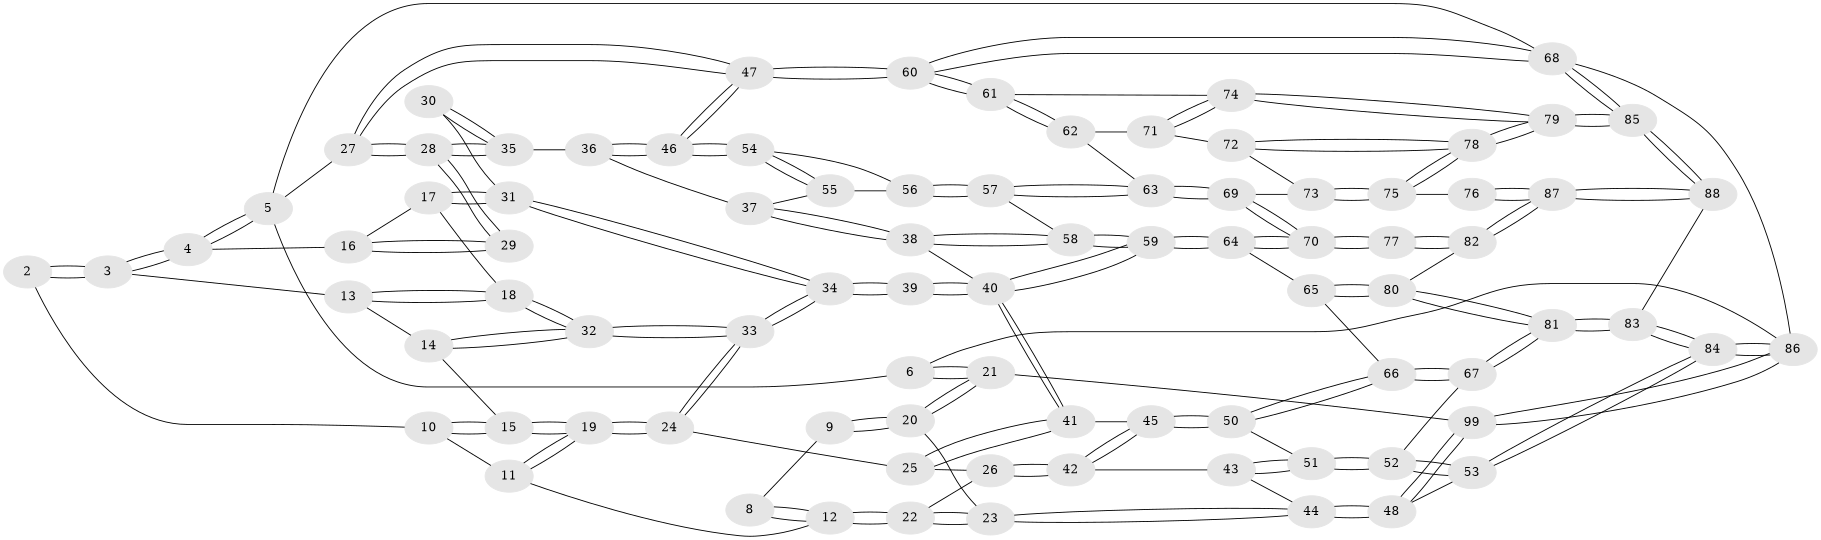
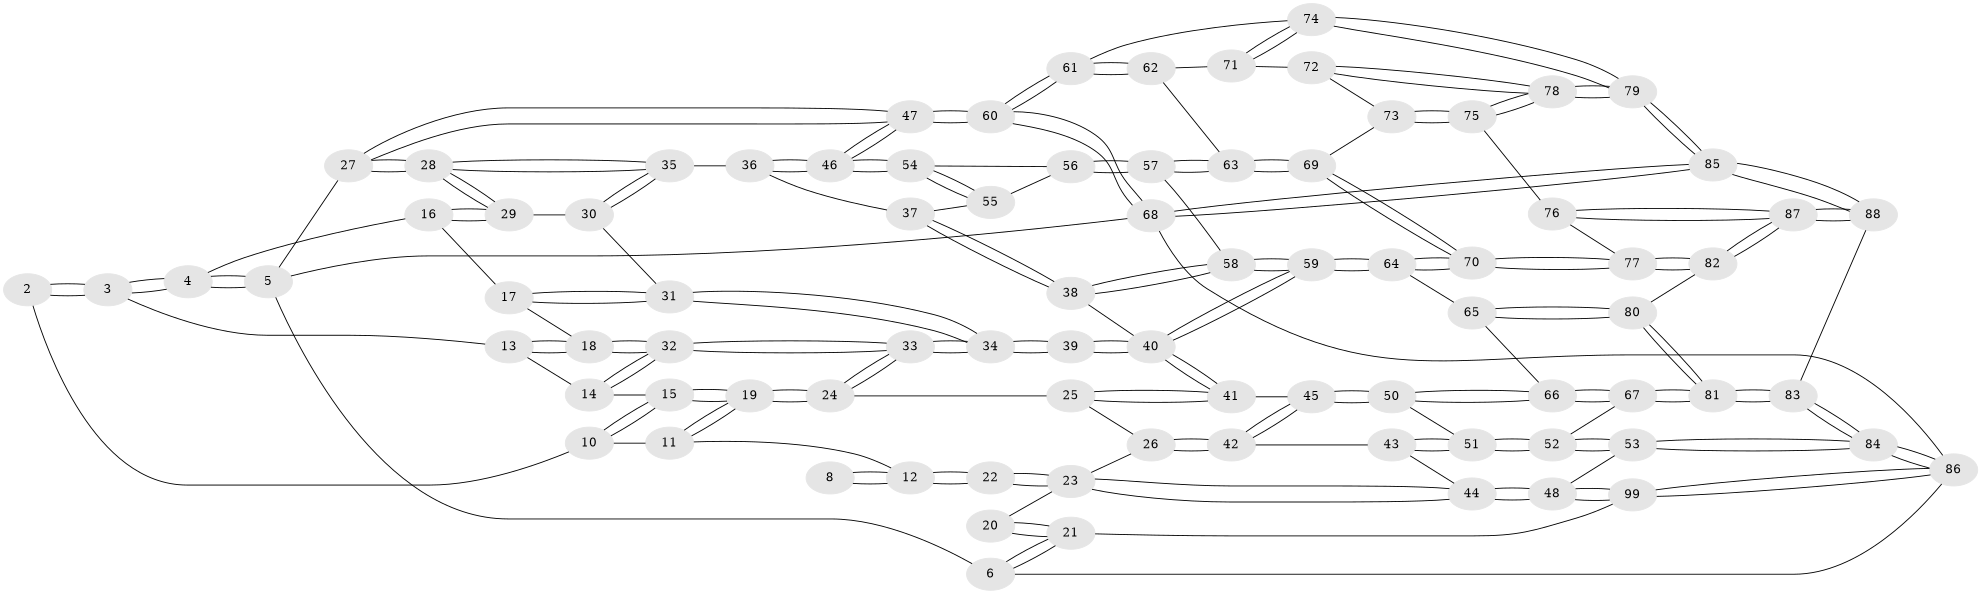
  graph {
    rankdir=LR
    node [color=gray90 style=filled]
    2
    3
    10
    8
-   9
    12
    4
    13
    11
    15
    5
    16
    14
    18
    6
    27
    68
    17
    29
    21
    86
    28
    47
    85
    n25 [label=99]
    20
    22
    23
    19
    24
    26
    32
    33
    31
    30
    34
    25
    44
    42
    48
    41
    45
    43
    35
    60
    36
    39
    40
    37
    46
    38
    55
    54
    58
    56
    59
    64
    50
    51
    52
    53
    66
    61
    84
    67
    81
    57
    63
    69
    65
    70
    62
    74
    71
    79
    72
    73
    80
    77
    82
    83
    88
    75
    78
    76
    87
    2 -- 3
    2 -- 3
    2 -- 10
    3 -- 4
    3 -- 4
    3 -- 13
    10 -- 11
    10 -- 15
    10 -- 15
-   8 -- 9
    8 -- 12
    8 -- 12
-   9 -- 20
-   9 -- 20
    12 -- 22
    12 -- 22
    4 -- 5
    4 -- 5
    4 -- 16
    13 -- 14
    13 -- 18
    13 -- 18
    11 -- 12
    11 -- 19
    11 -- 19
    15 -- 19
    15 -- 19
    5 -- 6
    5 -- 27
    5 -- 68
    16 -- 17
    16 -- 29
    16 -- 29
    14 -- 15
    14 -- 32
    14 -- 32
    18 -- 32
    18 -- 32
    6 -- 21
    6 -- 21
    6 -- 86
    27 -- 28
    27 -- 28
    27 -- 47
    27 -- 47
    68 -- 86
    68 -- 85
    68 -- 85
    17 -- 18
    17 -- 31
    17 -- 31
+   29 -- 30
    21 -- n25
    28 -- 29
    28 -- 29
    28 -- 35
    28 -- 35
    47 -- 60
    47 -- 60
    85 -- 88
    85 -- 88
    n25 -- 86
    n25 -- 86
    20 -- 21
    20 -- 21
    20 -- 23
    22 -- 23
    22 -- 23
-   22 -- 26
+   23 -- 26
    23 -- 44
    23 -- 44
    19 -- 24
    19 -- 24
    24 -- 33
    24 -- 33
    24 -- 25
    26 -- 42
    26 -- 42
    32 -- 33
    32 -- 33
    33 -- 34
    33 -- 34
    31 -- 34
    31 -- 34
    30 -- 31
    30 -- 35
    30 -- 35
    34 -- 39
    34 -- 39
    25 -- 26
    25 -- 41
    25 -- 41
    44 -- 48
    44 -- 48
    42 -- 45
    42 -- 45
    42 -- 43
    48 -- n25
    48 -- n25
    48 -- 53
    41 -- 45
    45 -- 50
    45 -- 50
    43 -- 44
    43 -- 51
    43 -- 51
    35 -- 36
    60 -- 68
    60 -- 68
    60 -- 61
    60 -- 61
    36 -- 37
    36 -- 46
    36 -- 46
    39 -- 40
    39 -- 40
    40 -- 41
    40 -- 41
    40 -- 59
    40 -- 59
    37 -- 38
    37 -- 38
    37 -- 55
    46 -- 47
    46 -- 47
    46 -- 54
    46 -- 54
    38 -- 40
    38 -- 58
    38 -- 58
    55 -- 56
    54 -- 55
    54 -- 55
    54 -- 56
    58 -- 59
    58 -- 59
    56 -- 57
    56 -- 57
    59 -- 64
    59 -- 64
    64 -- 65
    64 -- 70
    64 -- 70
    50 -- 51
    50 -- 66
    50 -- 66
    51 -- 52
    51 -- 52
    52 -- 53
    52 -- 53
    52 -- 67
    53 -- 84
    53 -- 84
    66 -- 67
    66 -- 67
    61 -- 62
    61 -- 62
    61 -- 74
    84 -- 86
    84 -- 86
    67 -- 81
    67 -- 81
    81 -- 83
    81 -- 83
    57 -- 58
    57 -- 63
    57 -- 63
    63 -- 69
    63 -- 69
    69 -- 70
    69 -- 70
    69 -- 73
    65 -- 66
    65 -- 80
    65 -- 80
    70 -- 77
    70 -- 77
    62 -- 63
    62 -- 71
    74 -- 79
    74 -- 79
    71 -- 74
    71 -- 74
    71 -- 72
    79 -- 85
    79 -- 85
    72 -- 73
    72 -- 78
    72 -- 78
    73 -- 75
    73 -- 75
    80 -- 81
    80 -- 81
    80 -- 82
    77 -- 82
    77 -- 82
    82 -- 87
    82 -- 87
    83 -- 84
    83 -- 84
    83 -- 88
    75 -- 78
    75 -- 78
    75 -- 76
    78 -- 79
    78 -- 79
+   76 -- 77
    76 -- 87
    76 -- 87
    87 -- 88
    87 -- 88
  }
